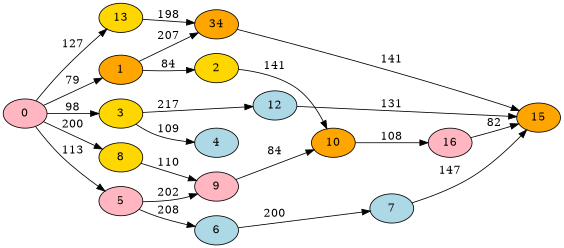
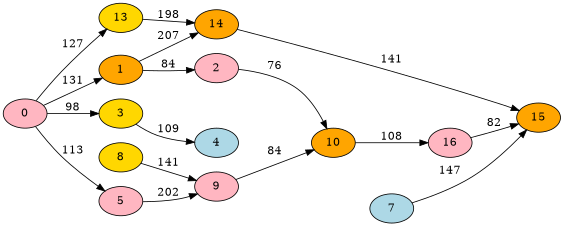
  digraph {
    rankdir=LR
    node [fillcolor=lightpink style=filled]
    1 [fillcolor=orange]
    0
    3 [fillcolor=gold]
    5
    8 [fillcolor=gold]
    13 [fillcolor=gold]
-   2 [fillcolor=gold]
-   14 [fillcolor=orange label=34]
+   2
+   14 [fillcolor=orange]
    4 [fillcolor=lightblue]
-   12 [fillcolor=lightblue]
-   6 [fillcolor=lightblue]
    9
    10 [fillcolor=orange]
    15 [fillcolor=orange]
    7 [fillcolor=lightblue]
    n16 [label=16]
    1 -> 2 [label=84]
    1 -> 14 [label=207]
-   0 -> 1 [label=79]
+   0 -> 1 [label=131]
    0 -> 3 [label=98]
    0 -> 5 [label=113]
-   0 -> 8 [label=200]
    0 -> 13 [label=127]
    3 -> 4 [label=109]
-   3 -> 12 [label=217]
-   5 -> 6 [label=208]
    5 -> 9 [label=202]
-   8 -> 9 [label=110]
+   8 -> 9 [label=141]
    13 -> 14 [label=198]
-   2 -> 10 [label=141]
+   2 -> 10 [label=76]
    14 -> 15 [label=141]
-   12 -> 15 [label=131]
-   6 -> 7 [label=200]
    9 -> 10 [label=84]
    10 -> n16 [label=108]
    7 -> 15 [label=147]
    n16 -> 15 [label=82]
  }
